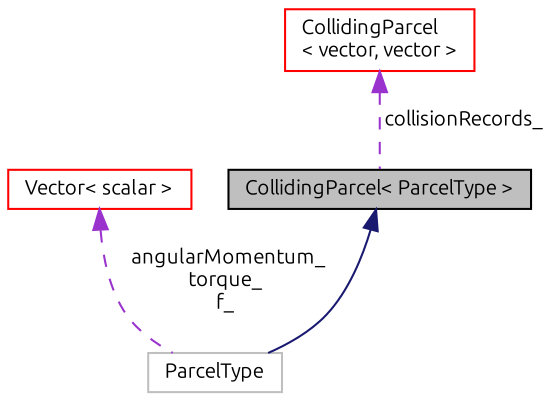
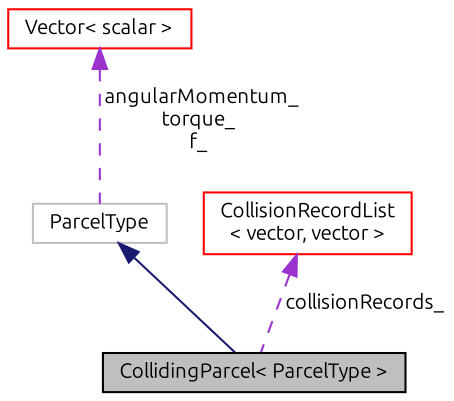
  digraph {
    fontname=Ubuntu
    node [color=red fontname=Ubuntu fontsize=10 shape=record]
    edge [color=darkorchid3 dir=back fontname=Ubuntu fontsize=10 labelfontname=Helvetica labelfontsize=10 style=dashed]
    n1 [color=black fillcolor=grey75 fontcolor=black height=0.2 label="CollidingParcel\< ParcelType \>" style=filled width=0.4]
    n2 [color=grey75 height=0.2 label=ParcelType width=0.4]
-   n3 [height=0.2 label="CollidingParcel\l\< vector, vector \>" width=0.4]
+   n3 [height=0.2 label="CollisionRecordList\l\< vector, vector \>" width=0.4]
    n4 [height=0.2 label="Vector\< scalar \>" width=0.4]
-   n1 -> n2 [color=midnightblue style=solid]
+   n2 -> n1 [color=midnightblue style=solid]
    n3 -> n1 [label=" collisionRecords_"]
    n4 -> n2 [label=" angularMomentum_\ntorque_\nf_"]
  }
